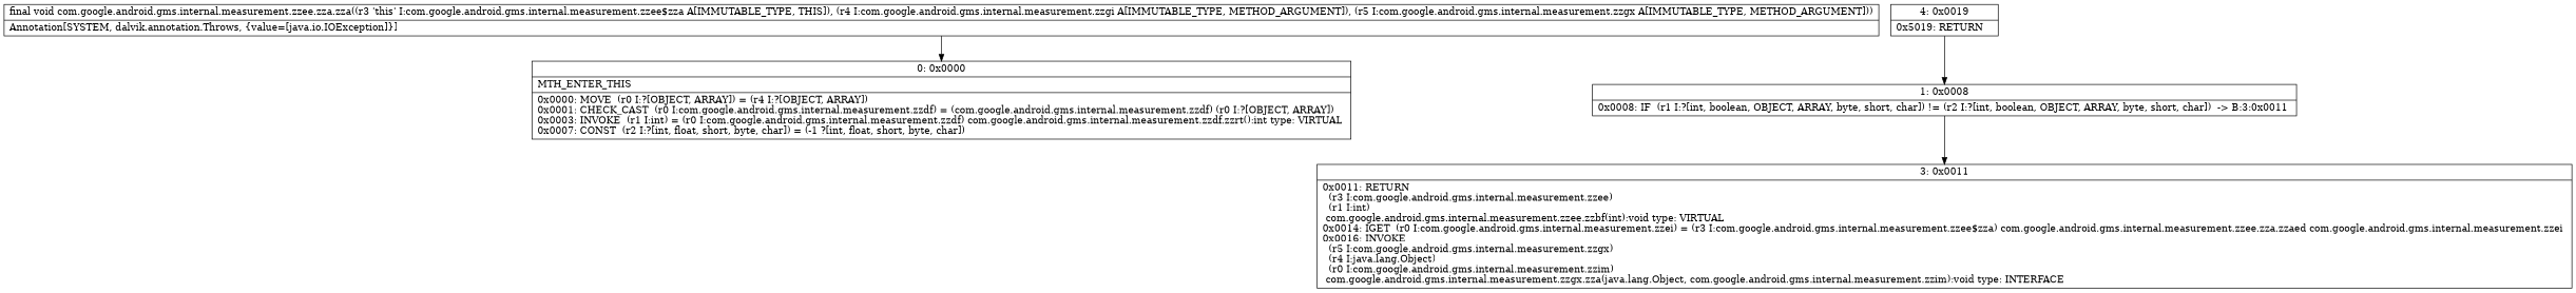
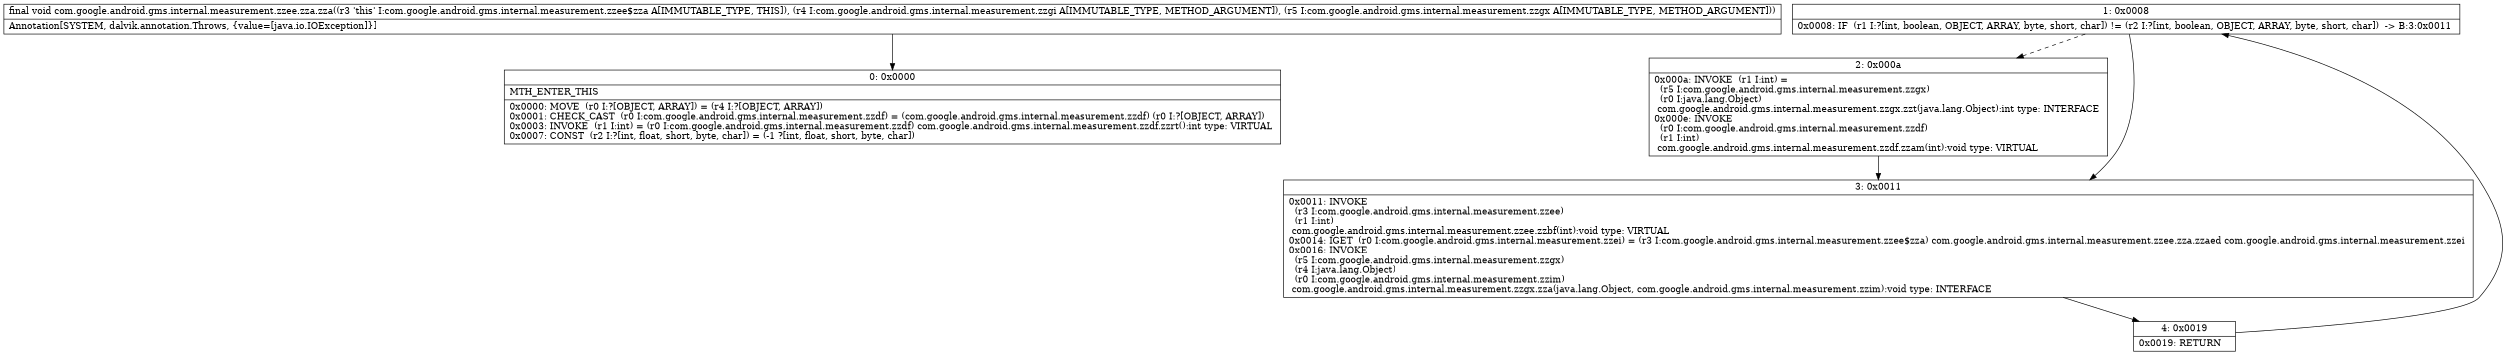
  digraph {
    node [shape=record]
    n1 [label="{0\:\ 0x0000|MTH_ENTER_THIS\l|0x0000: MOVE  (r0 I:?[OBJECT, ARRAY]) = (r4 I:?[OBJECT, ARRAY]) \l0x0001: CHECK_CAST  (r0 I:com.google.android.gms.internal.measurement.zzdf) = (com.google.android.gms.internal.measurement.zzdf) (r0 I:?[OBJECT, ARRAY]) \l0x0003: INVOKE  (r1 I:int) = (r0 I:com.google.android.gms.internal.measurement.zzdf) com.google.android.gms.internal.measurement.zzdf.zzrt():int type: VIRTUAL \l0x0007: CONST  (r2 I:?[int, float, short, byte, char]) = (\-1 ?[int, float, short, byte, char]) \l}"]
    n2 [label="{1\:\ 0x0008|0x0008: IF  (r1 I:?[int, boolean, OBJECT, ARRAY, byte, short, char]) != (r2 I:?[int, boolean, OBJECT, ARRAY, byte, short, char])  \-\> B:3:0x0011 \l}"]
-   n4 [label="{3\:\ 0x0011|0x0011: RETURN  \l  (r3 I:com.google.android.gms.internal.measurement.zzee)\l  (r1 I:int)\l com.google.android.gms.internal.measurement.zzee.zzbf(int):void type: VIRTUAL \l0x0014: IGET  (r0 I:com.google.android.gms.internal.measurement.zzei) = (r3 I:com.google.android.gms.internal.measurement.zzee$zza) com.google.android.gms.internal.measurement.zzee.zza.zzaed com.google.android.gms.internal.measurement.zzei \l0x0016: INVOKE  \l  (r5 I:com.google.android.gms.internal.measurement.zzgx)\l  (r4 I:java.lang.Object)\l  (r0 I:com.google.android.gms.internal.measurement.zzim)\l com.google.android.gms.internal.measurement.zzgx.zza(java.lang.Object, com.google.android.gms.internal.measurement.zzim):void type: INTERFACE \l}"]
-   n5 [label="{4\:\ 0x0019|0x5019: RETURN   \l}"]
+   n3 [label="{2\:\ 0x000a|0x000a: INVOKE  (r1 I:int) = \l  (r5 I:com.google.android.gms.internal.measurement.zzgx)\l  (r0 I:java.lang.Object)\l com.google.android.gms.internal.measurement.zzgx.zzt(java.lang.Object):int type: INTERFACE \l0x000e: INVOKE  \l  (r0 I:com.google.android.gms.internal.measurement.zzdf)\l  (r1 I:int)\l com.google.android.gms.internal.measurement.zzdf.zzam(int):void type: VIRTUAL \l}"]
+   n4 [label="{3\:\ 0x0011|0x0011: INVOKE  \l  (r3 I:com.google.android.gms.internal.measurement.zzee)\l  (r1 I:int)\l com.google.android.gms.internal.measurement.zzee.zzbf(int):void type: VIRTUAL \l0x0014: IGET  (r0 I:com.google.android.gms.internal.measurement.zzei) = (r3 I:com.google.android.gms.internal.measurement.zzee$zza) com.google.android.gms.internal.measurement.zzee.zza.zzaed com.google.android.gms.internal.measurement.zzei \l0x0016: INVOKE  \l  (r5 I:com.google.android.gms.internal.measurement.zzgx)\l  (r4 I:java.lang.Object)\l  (r0 I:com.google.android.gms.internal.measurement.zzim)\l com.google.android.gms.internal.measurement.zzgx.zza(java.lang.Object, com.google.android.gms.internal.measurement.zzim):void type: INTERFACE \l}"]
+   n5 [label="{4\:\ 0x0019|0x0019: RETURN   \l}"]
    n6 [label="{final void com.google.android.gms.internal.measurement.zzee.zza.zza((r3 'this' I:com.google.android.gms.internal.measurement.zzee$zza A[IMMUTABLE_TYPE, THIS]), (r4 I:com.google.android.gms.internal.measurement.zzgi A[IMMUTABLE_TYPE, METHOD_ARGUMENT]), (r5 I:com.google.android.gms.internal.measurement.zzgx A[IMMUTABLE_TYPE, METHOD_ARGUMENT]))  | Annotation[SYSTEM, dalvik.annotation.Throws, \{value=[java.io.IOException]\}]\l}"]
+   n2 -> n3 [style=dashed]
    n2 -> n4
+   n3 -> n4
+   n4 -> n5
    n5 -> n2
    n6 -> n1
  }
